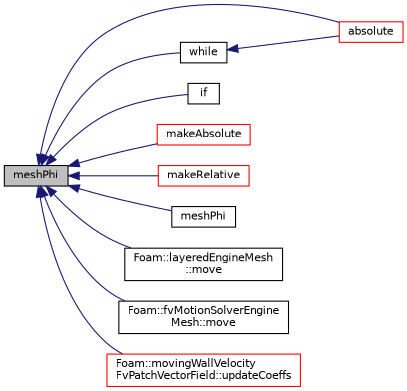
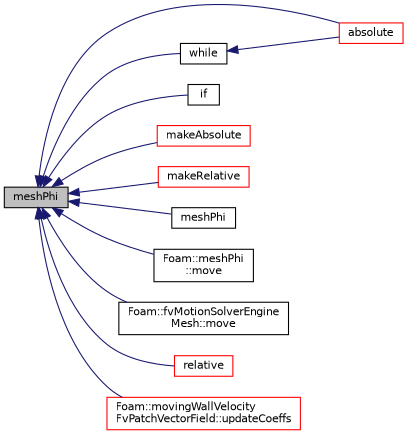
  digraph {
    rankdir=LR
    node [color=black fontname=Helvetica fontsize=10 shape=record]
    edge [color=midnightblue dir=back fontname=Helvetica fontsize=10 labelfontname=Helvetica labelfontsize=10 style=solid]
    n1 [fillcolor=grey75 fontcolor=black height=0.2 label=meshPhi style=filled width=0.4]
    n2 [color=red height=0.2 label=absolute width=0.4]
    n3 [height=0.2 label=while width=0.4]
    n4 [height=0.2 label=if width=0.4]
    n5 [color=red height=0.2 label=makeAbsolute width=0.4]
    n6 [color=red height=0.2 label=makeRelative width=0.4]
    n7 [height=0.2 label=meshPhi width=0.4]
-   n8 [height=0.2 label="Foam::layeredEngineMesh\l::move" width=0.4]
+   n8 [height=0.2 label="Foam::meshPhi\l::move" width=0.4]
    n9 [height=0.2 label="Foam::fvMotionSolverEngine\lMesh::move" width=0.4]
+   n10 [color=red height=0.2 label=relative width=0.4]
    n11 [color=red height=0.2 label="Foam::movingWallVelocity\lFvPatchVectorField::updateCoeffs" width=0.4]
    n1 -> n2
    n1 -> n3
    n1 -> n4
    n1 -> n5
    n1 -> n6
    n1 -> n7
    n1 -> n8
    n1 -> n9
+   n1 -> n10
    n1 -> n11
    n3 -> n2
  }
